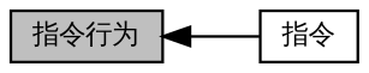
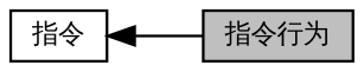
  digraph {
    rankdir=LR
    fontname="Liberation Serif"
    node [color=black fontname="Liberation Serif" fontsize=10 shape=box style=filled]
    n1 [fillcolor=grey75 fontcolor=black height=0.2 label="指令行为" width=0.4]
    n2 [fillcolor=white height=0.2 label="指令" width=0.4]
-   n1 -> n2 [dir=back fontname="Liberation Serif" fontsize=10 labelfontname=Helvetica labelfontsize=10 shape=plaintext style=solid]
+   n2 -> n1 [dir=back fontname="Liberation Serif" fontsize=10 labelfontname=Helvetica labelfontsize=10 shape=plaintext style=solid]
  }
